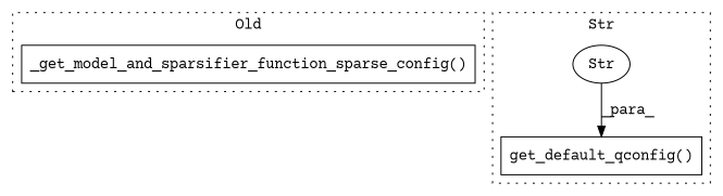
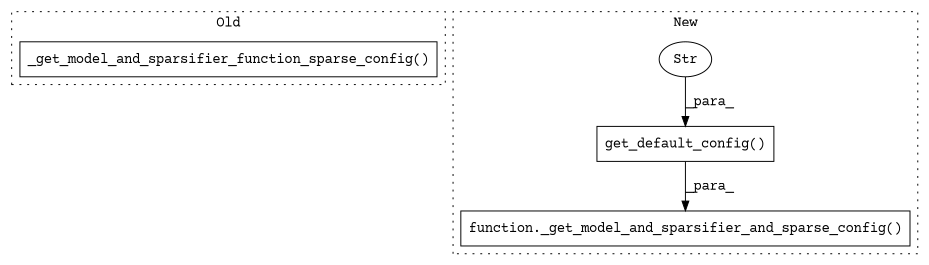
  digraph {
    fontname="Courier Prime"
    node [a=75 fontname="Courier Prime" shape=box]
    edge [fontname="Courier Prime"]
    n1 [l=50 label="_get_model_and_sparsifier_function_sparse_config()" s=2326]
-   n2 [l="23,1" label="get_default_qconfig()" s="2187,2218"]
+   n2 [l="23,1" label="get_default_config()" s="2187,2218"]
    n3 [a=66 l=8 label=Str s=2210 shape=ellipse]
+   n4 [l="44,1" label="function._get_model_and_sparsifier_and_sparse_config()" s="2143,2219"]
    subgraph cluster_1 {
      label=Old
      style=dotted
      n1
    }
    subgraph cluster_2 {
-     label=Str
+     label=New
      style=dotted
      n2
      n3
+     n4
    }
+   n2 -> n4 [label=_para_]
    n3 -> n2 [label=_para_]
  }
